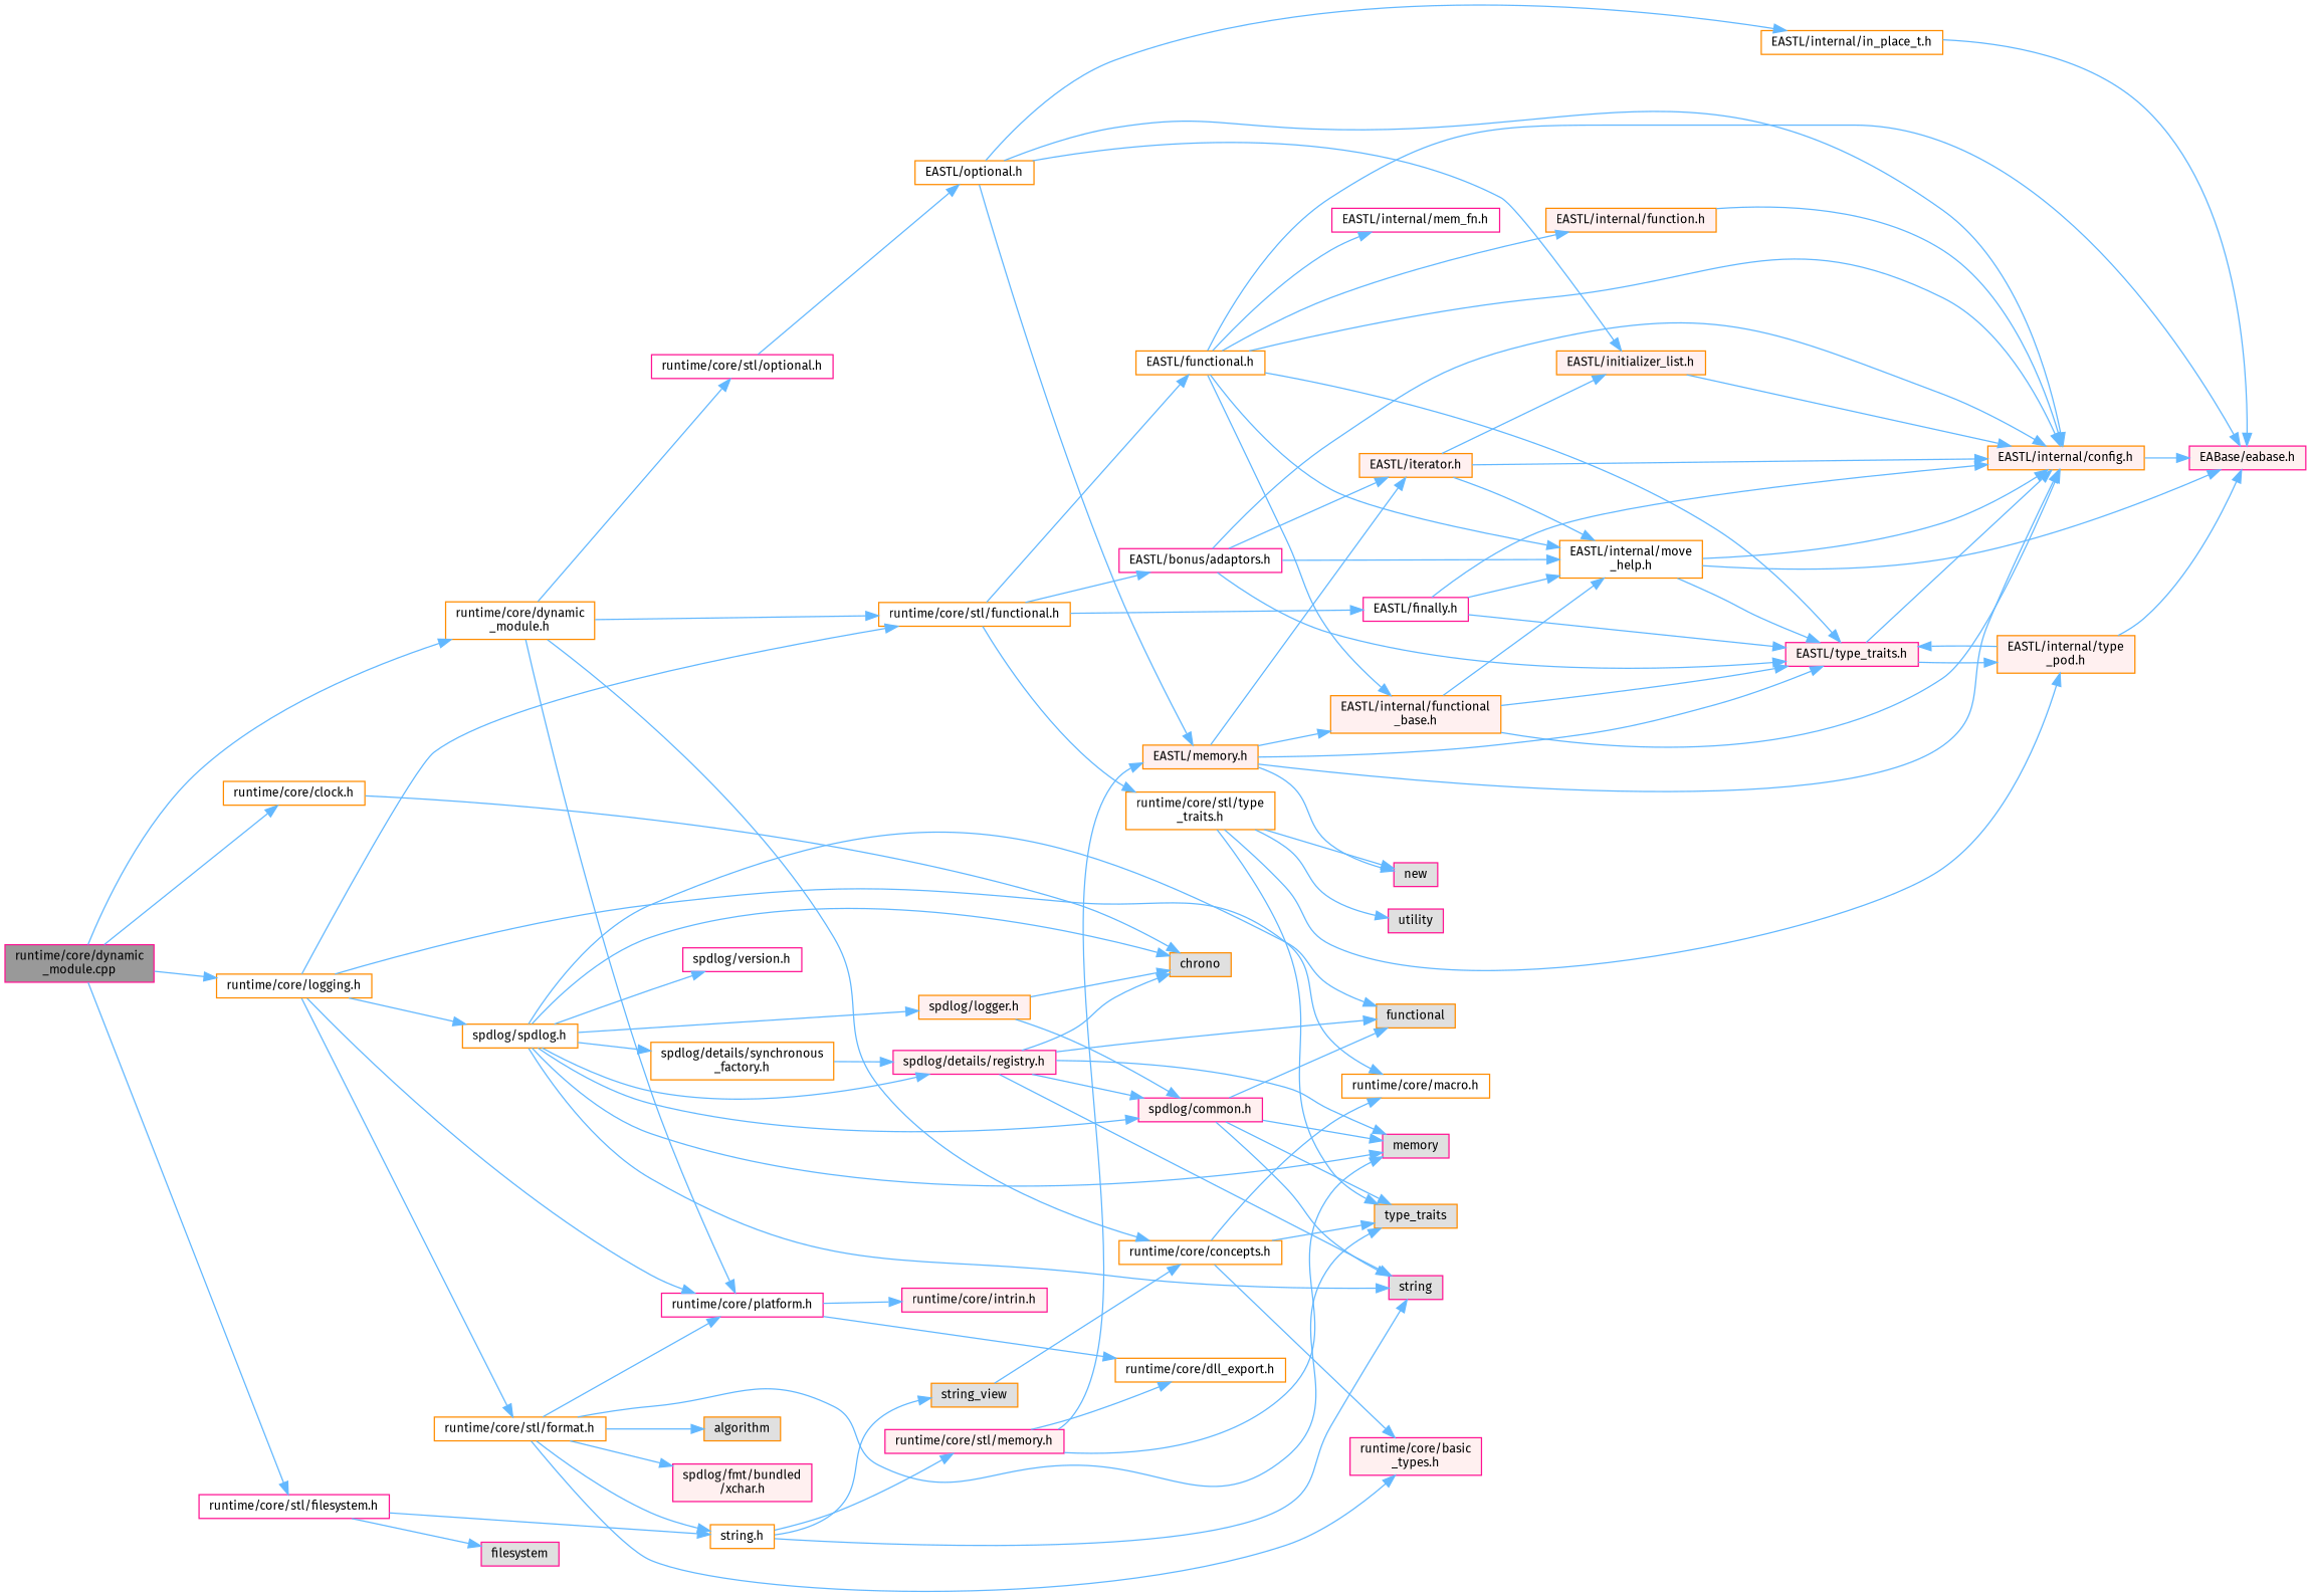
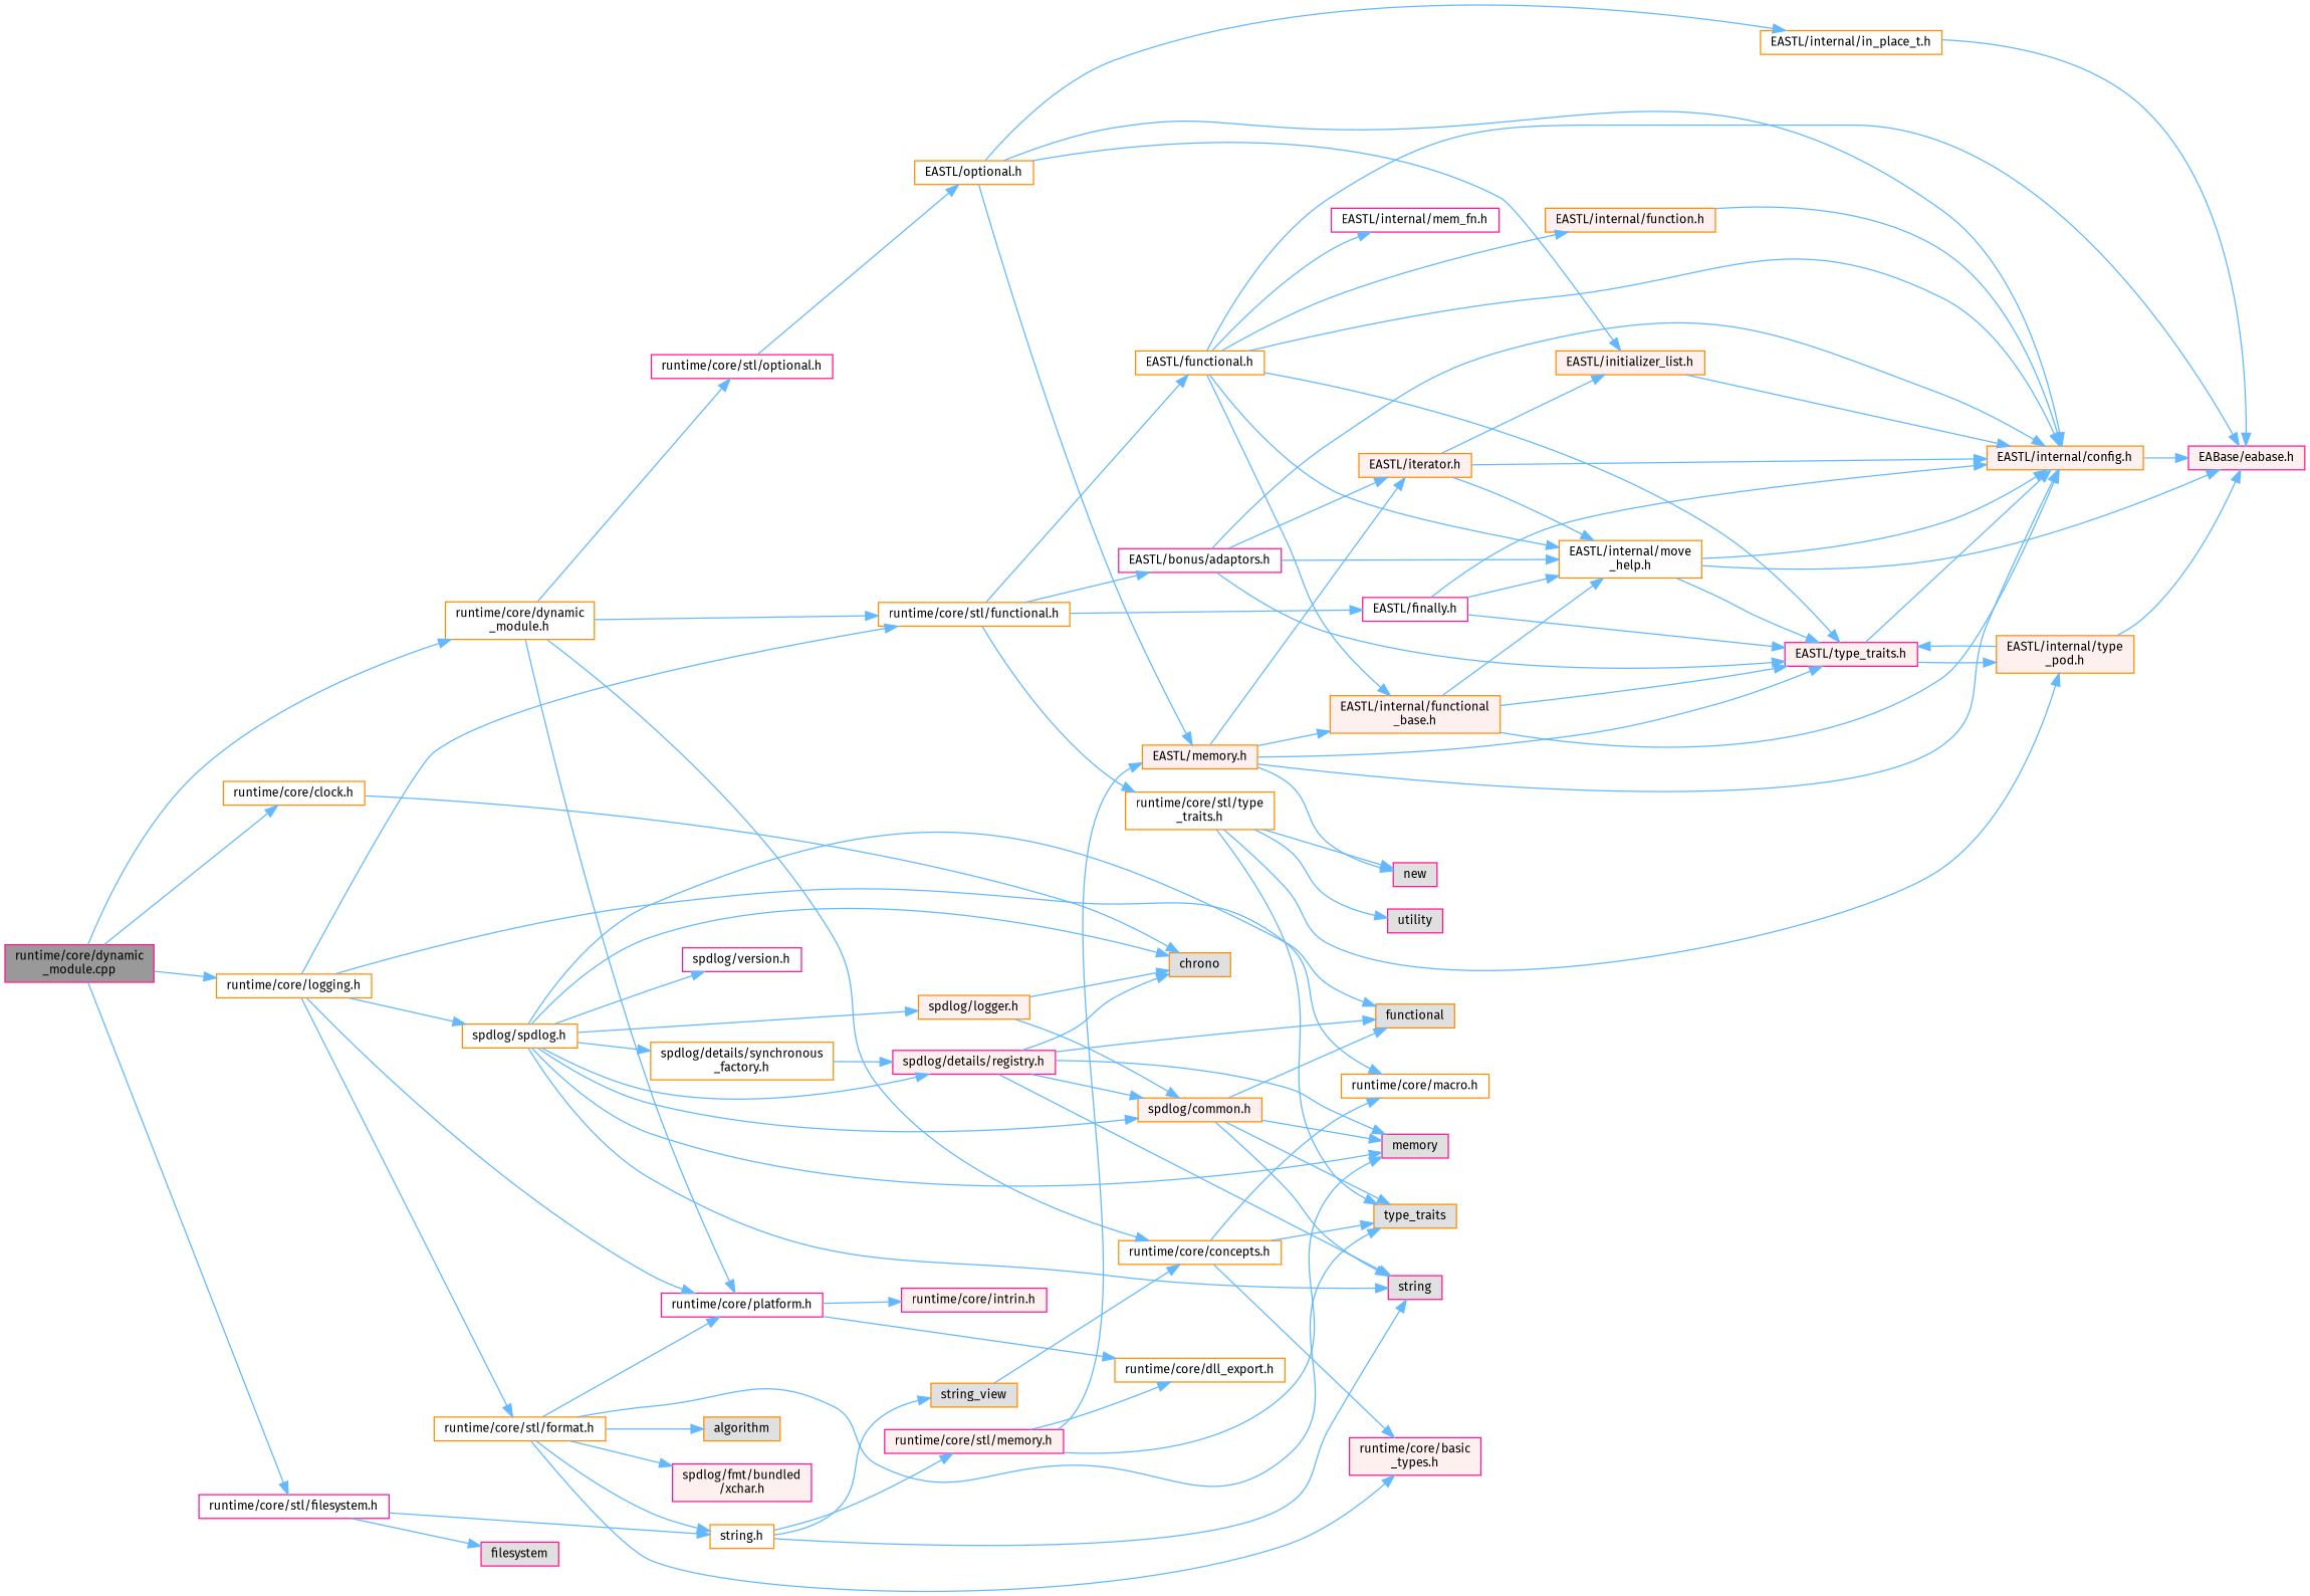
  digraph {
    fontname="Fira Sans"
    rankdir=LR
    node [color=darkorange fillcolor=white fontname="Fira Sans" fontsize=10 shape=box style=filled]
    edge [color=steelblue1 fontname="Fira Sans" fontsize=10 labelfontname=Helvetica labelfontsize=10 style=solid]
    n1 [color=deeppink fillcolor=grey60 fontcolor=black height=0.2 label="runtime/core/dynamic\l_module.cpp" width=0.4]
    n2 [height=0.2 label="runtime/core/dynamic\l_module.h" width=0.4]
    n3 [height=0.2 label="runtime/core/clock.h" width=0.4]
    n4 [height=0.2 label="runtime/core/logging.h" width=0.4]
    n5 [color=deeppink height=0.2 label="runtime/core/stl/filesystem.h" width=0.4]
    n6 [color=deeppink height=0.2 label="runtime/core/stl/optional.h" width=0.4]
    n7 [height=0.2 label="runtime/core/stl/functional.h" width=0.4]
    n8 [color=deeppink height=0.2 label="runtime/core/platform.h" width=0.4]
    n9 [height=0.2 label="runtime/core/concepts.h" width=0.4]
    n10 [fillcolor="#E0E0E0" height=0.2 label=chrono width=0.4]
    n11 [height=0.2 label="runtime/core/macro.h" width=0.4]
    n12 [height=0.2 label="spdlog/spdlog.h" width=0.4]
    n13 [height=0.2 label="runtime/core/stl/format.h" width=0.4]
    n14 [height=0.2 label="string.h" width=0.4]
    n15 [color=deeppink fillcolor="#E0E0E0" height=0.2 label=filesystem width=0.4]
    n16 [height=0.2 label="EASTL/optional.h" width=0.4]
    n17 [height=0.2 label="runtime/core/stl/type\l_traits.h" width=0.4]
    n18 [color=deeppink height=0.2 label="EASTL/finally.h" width=0.4]
    n19 [height=0.2 label="EASTL/functional.h" width=0.4]
    n20 [color=deeppink height=0.2 label="EASTL/bonus/adaptors.h" width=0.4]
    n21 [height=0.2 label="runtime/core/dll_export.h" width=0.4]
    n22 [color=deeppink fillcolor="#FFF0F0" height=0.2 label="runtime/core/intrin.h" width=0.4]
    n23 [fillcolor="#E0E0E0" height=0.2 label=type_traits width=0.4]
    n24 [color=deeppink fillcolor="#FFF0F0" height=0.2 label="runtime/core/basic\l_types.h" width=0.4]
    n25 [fillcolor="#FFF0F0" height=0.2 label="EASTL/internal/config.h" width=0.4]
    n26 [fillcolor="#FFF0F0" height=0.2 label="EASTL/initializer_list.h" width=0.4]
    n27 [fillcolor="#FFF0F0" height=0.2 label="EASTL/memory.h" width=0.4]
    n28 [height=0.2 label="EASTL/internal/in_place_t.h" width=0.4]
    n29 [color=deeppink fillcolor="#FFF0F0" height=0.2 label="EABase/eabase.h" width=0.4]
    n30 [fillcolor="#FFF0F0" height=0.2 label="EASTL/internal/functional\l_base.h" width=0.4]
    n31 [color=deeppink fillcolor="#FFF0F0" height=0.2 label="EASTL/type_traits.h" width=0.4]
    n32 [fillcolor="#FFF0F0" height=0.2 label="EASTL/iterator.h" width=0.4]
    n33 [color=deeppink fillcolor="#E0E0E0" height=0.2 label=new width=0.4]
    n34 [height=0.2 label="EASTL/internal/move\l_help.h" width=0.4]
    n35 [fillcolor="#FFF0F0" height=0.2 label="EASTL/internal/type\l_pod.h" width=0.4]
    n36 [color=deeppink fillcolor="#E0E0E0" height=0.2 label=utility width=0.4]
    n37 [color=deeppink height=0.2 label="EASTL/internal/mem_fn.h" width=0.4]
    n38 [fillcolor="#FFF0F0" height=0.2 label="EASTL/internal/function.h" width=0.4]
    n39 [fillcolor="#E0E0E0" height=0.2 label=string_view width=0.4]
-   n40 [color=deeppink fillcolor="#FFF0F0" height=0.2 label="spdlog/common.h" width=0.4]
+   n40 [fillcolor="#FFF0F0" height=0.2 label="spdlog/common.h" width=0.4]
    n41 [fillcolor="#E0E0E0" height=0.2 label=functional width=0.4]
    n42 [color=deeppink fillcolor="#E0E0E0" height=0.2 label=memory width=0.4]
    n43 [color=deeppink fillcolor="#E0E0E0" height=0.2 label=string width=0.4]
    n44 [color=deeppink fillcolor="#FFF0F0" height=0.2 label="spdlog/details/registry.h" width=0.4]
    n45 [height=0.2 label="spdlog/details/synchronous\l_factory.h" width=0.4]
    n46 [fillcolor="#FFF0F0" height=0.2 label="spdlog/logger.h" width=0.4]
    n47 [color=deeppink height=0.2 label="spdlog/version.h" width=0.4]
    n48 [fillcolor="#E0E0E0" height=0.2 label=algorithm width=0.4]
    n49 [color=deeppink fillcolor="#FFF0F0" height=0.2 label="spdlog/fmt/bundled\l/xchar.h" width=0.4]
    n50 [color=deeppink fillcolor="#FFF0F0" height=0.2 label="runtime/core/stl/memory.h" width=0.4]
    n1 -> n2
    n1 -> n3
    n1 -> n4
    n1 -> n5
    n2 -> n6
    n2 -> n7
    n2 -> n8
    n2 -> n9
    n3 -> n10
    n4 -> n7
    n4 -> n8
    n4 -> n11
    n4 -> n12
    n4 -> n13
    n5 -> n14
    n5 -> n15
    n6 -> n16
    n7 -> n17
    n7 -> n18
    n7 -> n19
    n7 -> n20
    n8 -> n21
    n8 -> n22
    n9 -> n11
    n9 -> n23
    n9 -> n24
    n12 -> n10
    n12 -> n40
    n12 -> n41
    n12 -> n42
    n12 -> n43
    n12 -> n44
    n12 -> n45
    n12 -> n46
    n12 -> n47
    n13 -> n8
    n13 -> n14
    n13 -> n23
    n13 -> n24
    n13 -> n48
    n13 -> n49
    n14 -> n39
    n14 -> n43
    n14 -> n50
    n16 -> n25
    n16 -> n26
    n16 -> n27
    n16 -> n28
    n17 -> n23
    n17 -> n33
    n17 -> n35
    n17 -> n36
    n18 -> n25
    n18 -> n31
    n18 -> n34
    n19 -> n25
    n19 -> n29
    n19 -> n30
    n19 -> n31
    n19 -> n34
    n19 -> n37
    n19 -> n38
    n20 -> n25
    n20 -> n31
    n20 -> n32
    n20 -> n34
    n25 -> n29
    n26 -> n25
    n27 -> n25
    n27 -> n30
    n27 -> n31
    n27 -> n32
    n27 -> n33
    n28 -> n29
    n30 -> n25
    n30 -> n31
    n30 -> n34
    n31 -> n25
    n31 -> n35
    n32 -> n25
    n32 -> n26
    n32 -> n34
    n34 -> n25
    n34 -> n29
    n34 -> n31
    n35 -> n29
    n35 -> n31
    n38 -> n25
    n39 -> n9
    n40 -> n23
    n40 -> n41
    n40 -> n42
    n40 -> n43
    n44 -> n10
    n44 -> n40
    n44 -> n41
    n44 -> n42
    n44 -> n43
    n45 -> n44
    n46 -> n10
    n46 -> n40
    n50 -> n21
    n50 -> n27
    n50 -> n42
  }
